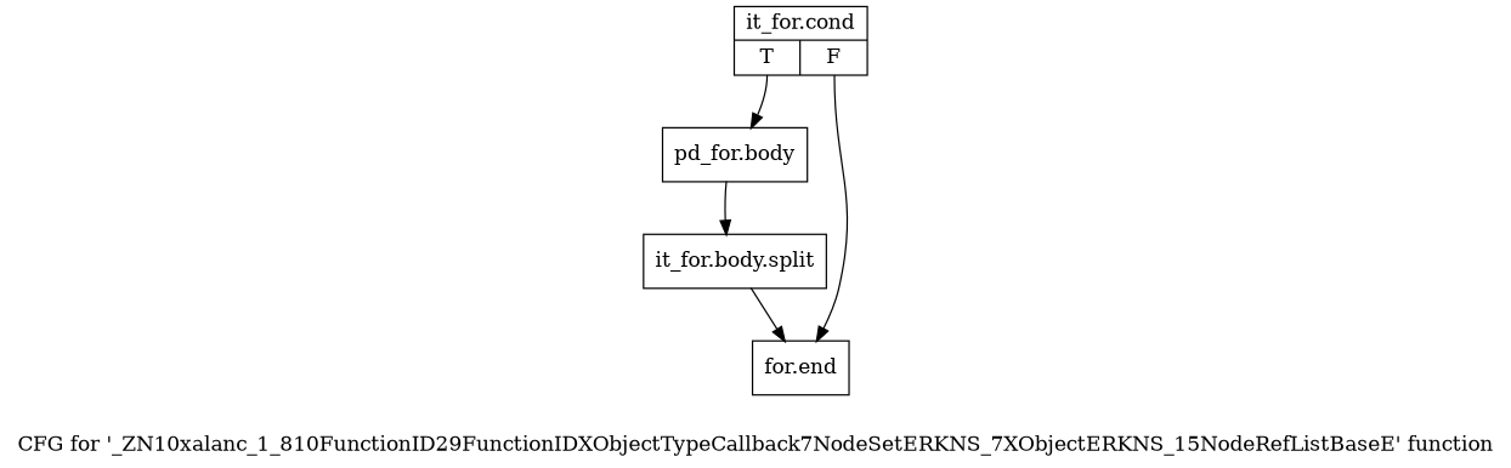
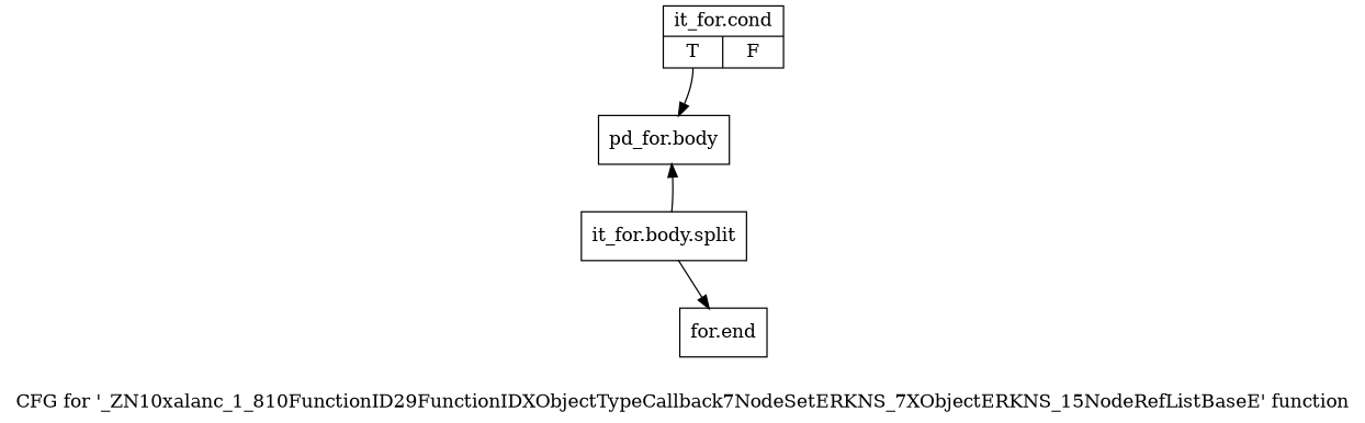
  digraph {
    label="CFG for '_ZN10xalanc_1_810FunctionID29FunctionIDXObjectTypeCallback7NodeSetERKNS_7XObjectERKNS_15NodeRefListBaseE' function"
    node [shape=record]
    n1 [label="{it_for.cond|{<s0>T|<s1>F}}"]
    n2 [label="{pd_for.body}"]
    n3 [label="{for.end}"]
    n4 [label="{it_for.body.split}"]
    n1 -> n2 [tailport=s0]
-   n1 -> n3 [tailport=s1]
-   n2 -> n4
+   n4 -> n2
    n4 -> n3
  }
